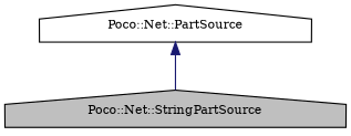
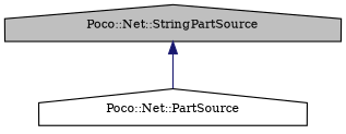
  digraph {
    fontname="DejaVu Serif"
    node [color=black fontname="DejaVu Serif" fontsize=10 shape=house style=filled]
    n1 [fillcolor=grey75 fontcolor=black height=0.2 label="Poco::Net::StringPartSource" width=0.4]
    n2 [fillcolor=white height=0.2 label="Poco::Net::PartSource" width=0.4]
-   n2 -> n1 [color=midnightblue dir=back fontname="DejaVu Serif" fontsize=10 labelfontname=Helvetica labelfontsize=10 style=solid]
+   n1 -> n2 [color=midnightblue dir=back fontname="DejaVu Serif" fontsize=10 labelfontname=Helvetica labelfontsize=10 style=solid]
  }
